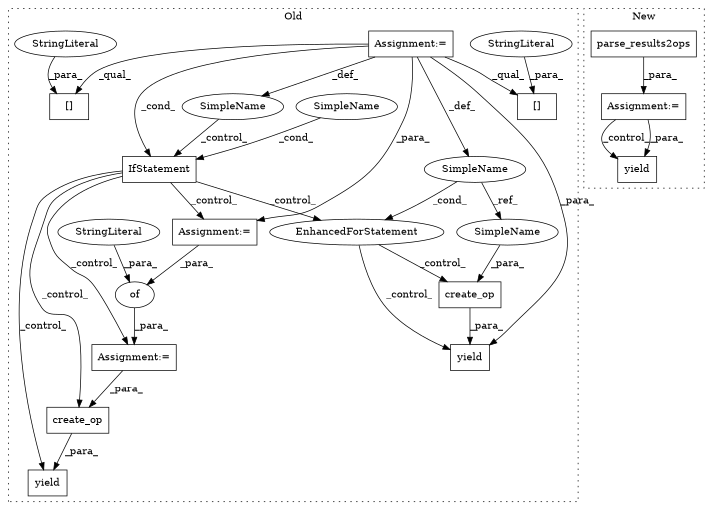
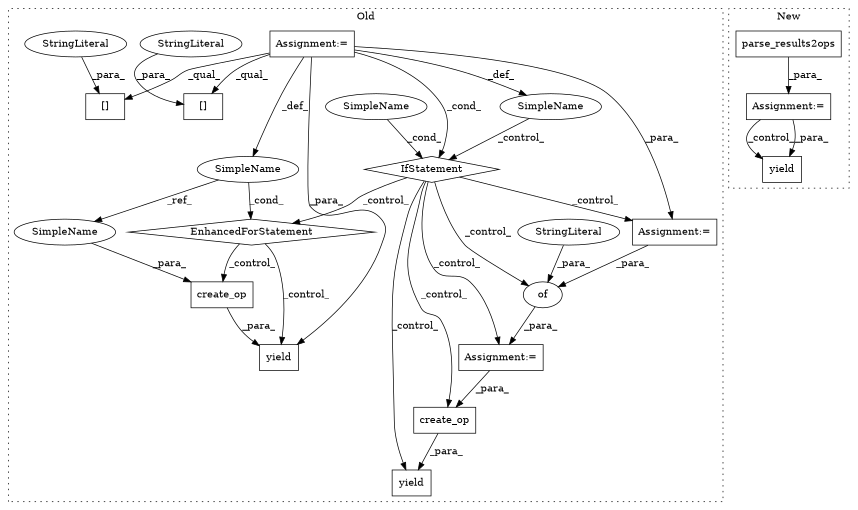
  digraph {
    node [a=32 l=7 shape=box]
    n1 [l="10,1" label=create_op s="1858,1872"]
    n2 [a=42 l=5 label=SimpleName s=1484 shape=ellipse]
    n3 [a=112 label=yield s=1664]
-   n4 [a=70 l="65,2" label=EnhancedForStatement s="1739,1835" shape=ellipse]
+   n4 [a=70 l="65,2" label=EnhancedForStatement s="1739,1835" shape=diamond]
    n5 [a=42 l=4 label=SimpleName s=1808 shape=ellipse]
    n6 [a=42 l=9 label=SimpleName s=1575 shape=ellipse]
    n7 [l="3,1" label=of s="1637,1651" shape=ellipse]
    n8 [a=45 l=6 label=StringLiteral s=1640 shape=ellipse]
    n9 [a=112 label=yield s=1851]
-   n10 [a=25 l="4,2" label=IfStatement s="1571,1584"]
+   n10 [a=25 l="4,2" label=IfStatement s="1571,1584" shape=diamond]
    n11 [a=7 l=1 label="Assignment:=" s=1391]
    n12 [a=2 l="14,1" label="[]" s="1979,2009"]
    n13 [a=45 l=16 label=StringLiteral s=1993 shape=ellipse]
    n14 [l="10,1" label=create_op s="1671,1708"]
    n15 [a=2 l="14,1" label="[]" s="1492,1514"]
    n16 [a=45 l=8 label=StringLiteral s=1506 shape=ellipse]
    n17 [a=7 l=1 label="Assignment:=" s=1602]
    n18 [a=7 l=1 label="Assignment:=" s=1632]
    n19 [a=42 l=4 label=SimpleName s=1868 shape=ellipse]
    n20 [l="18,1" label=parse_results2ops s="1350,1404"]
    n21 [a=112 label=yield s=1417]
    n22 [a=7 l="57,2" label="Assignment:=" s="1264,1405"]
    subgraph cluster_1 {
      label=Old
      style=dotted
      n1
      n2
      n3
      n4
      n5
      n6
      n7
      n8
      n9
      n10
      n11
      n12
      n13
      n14
      n15
      n16
      n17
      n18
      n19
    }
    subgraph cluster_2 {
      label=New
      style=dotted
      n20
      n21
      n22
    }
    n1 -> n9 [label=_para_]
    n2 -> n10 [label=_control_]
    n4 -> n1 [label=_control_]
    n4 -> n9 [label=_control_]
    n5 -> n4 [label=_cond_]
    n5 -> n19 [label=_ref_]
    n6 -> n10 [label=_cond_]
    n7 -> n18 [label=_para_]
    n8 -> n7 [label=_para_]
    n10 -> n3 [label=_control_]
    n10 -> n4 [label=_control_]
+   n10 -> n7 [label=_control_]
    n10 -> n14 [label=_control_]
    n10 -> n17 [label=_control_]
    n10 -> n18 [label=_control_]
    n11 -> n2 [label=_def_]
    n11 -> n5 [label=_def_]
    n11 -> n9 [label=_para_]
    n11 -> n10 [label=_cond_]
    n11 -> n12 [label=_qual_]
    n11 -> n15 [label=_qual_]
    n11 -> n17 [label=_para_]
    n13 -> n12 [label=_para_]
    n14 -> n3 [label=_para_]
    n16 -> n15 [label=_para_]
    n17 -> n7 [label=_para_]
    n18 -> n14 [label=_para_]
    n19 -> n1 [label=_para_]
    n20 -> n22 [label=_para_]
    n22 -> n21 [label=_control_]
    n22 -> n21 [label=_para_]
  }
